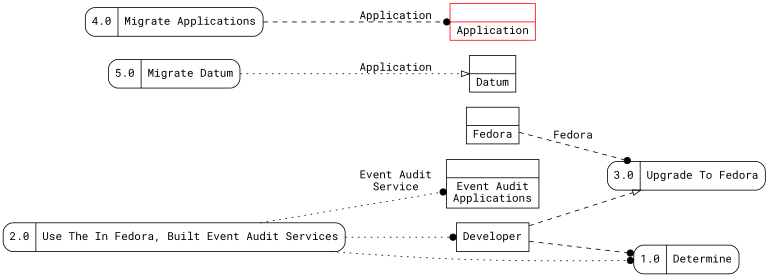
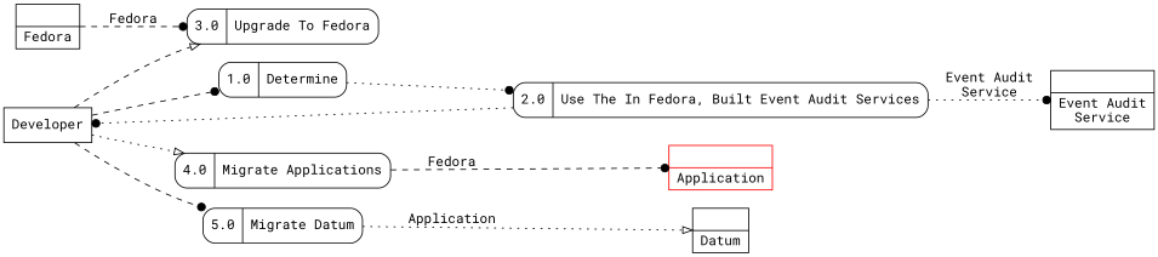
  digraph {
    fontname="Roboto Mono"
    rankdir=LR
    node [fontname="Roboto Mono" shape=Mrecord]
    edge [arrowhead=dot fontname="Roboto Mono" style=dashed]
    n1 [label="<f0>  |<f1> Fedora " shape=record]
    n2 [label="{<f0> 3.0|<f1> Upgrade To Fedora }"]
    n3 [label="<f0>  |<f1> Datum " shape=record]
    n4 [color=red label="<f0>  |<f1> Application " shape=record]
-   n5 [label="<f0>  |<f1> Event Audit\nApplications " shape=record]
+   n5 [label="<f0>  |<f1> Event Audit\nService " shape=record]
    n6 [label=Developer shape=box]
    n7 [label="{<f0> 1.0|<f1> Determine }"]
    n8 [label="{<f0> 4.0|<f1> Migrate Applications }"]
    n9 [label="{<f0> 5.0|<f1> Migrate Datum }"]
    n10 [label="{<f0> 2.0|<f1> Use The In Fedora, Built Event Audit Services }"]
    n1 -> n2 [label=Fedora]
    n6 -> n2 [arrowhead=onormal]
    n6 -> n7
-   n8 -> n4 [label=Application]
+   n6 -> n8 [arrowhead=onormal style=dotted]
+   n6 -> n9
+   n8 -> n4 [label=Fedora]
    n9 -> n3 [arrowhead=onormal label=Application style=dotted]
    n10 -> n5 [label="Event Audit\nService" style=dotted]
    n10 -> n6 [style=dotted]
-   n10 -> n7 [style=dotted]
+   n7 -> n10 [style=dotted]
  }
